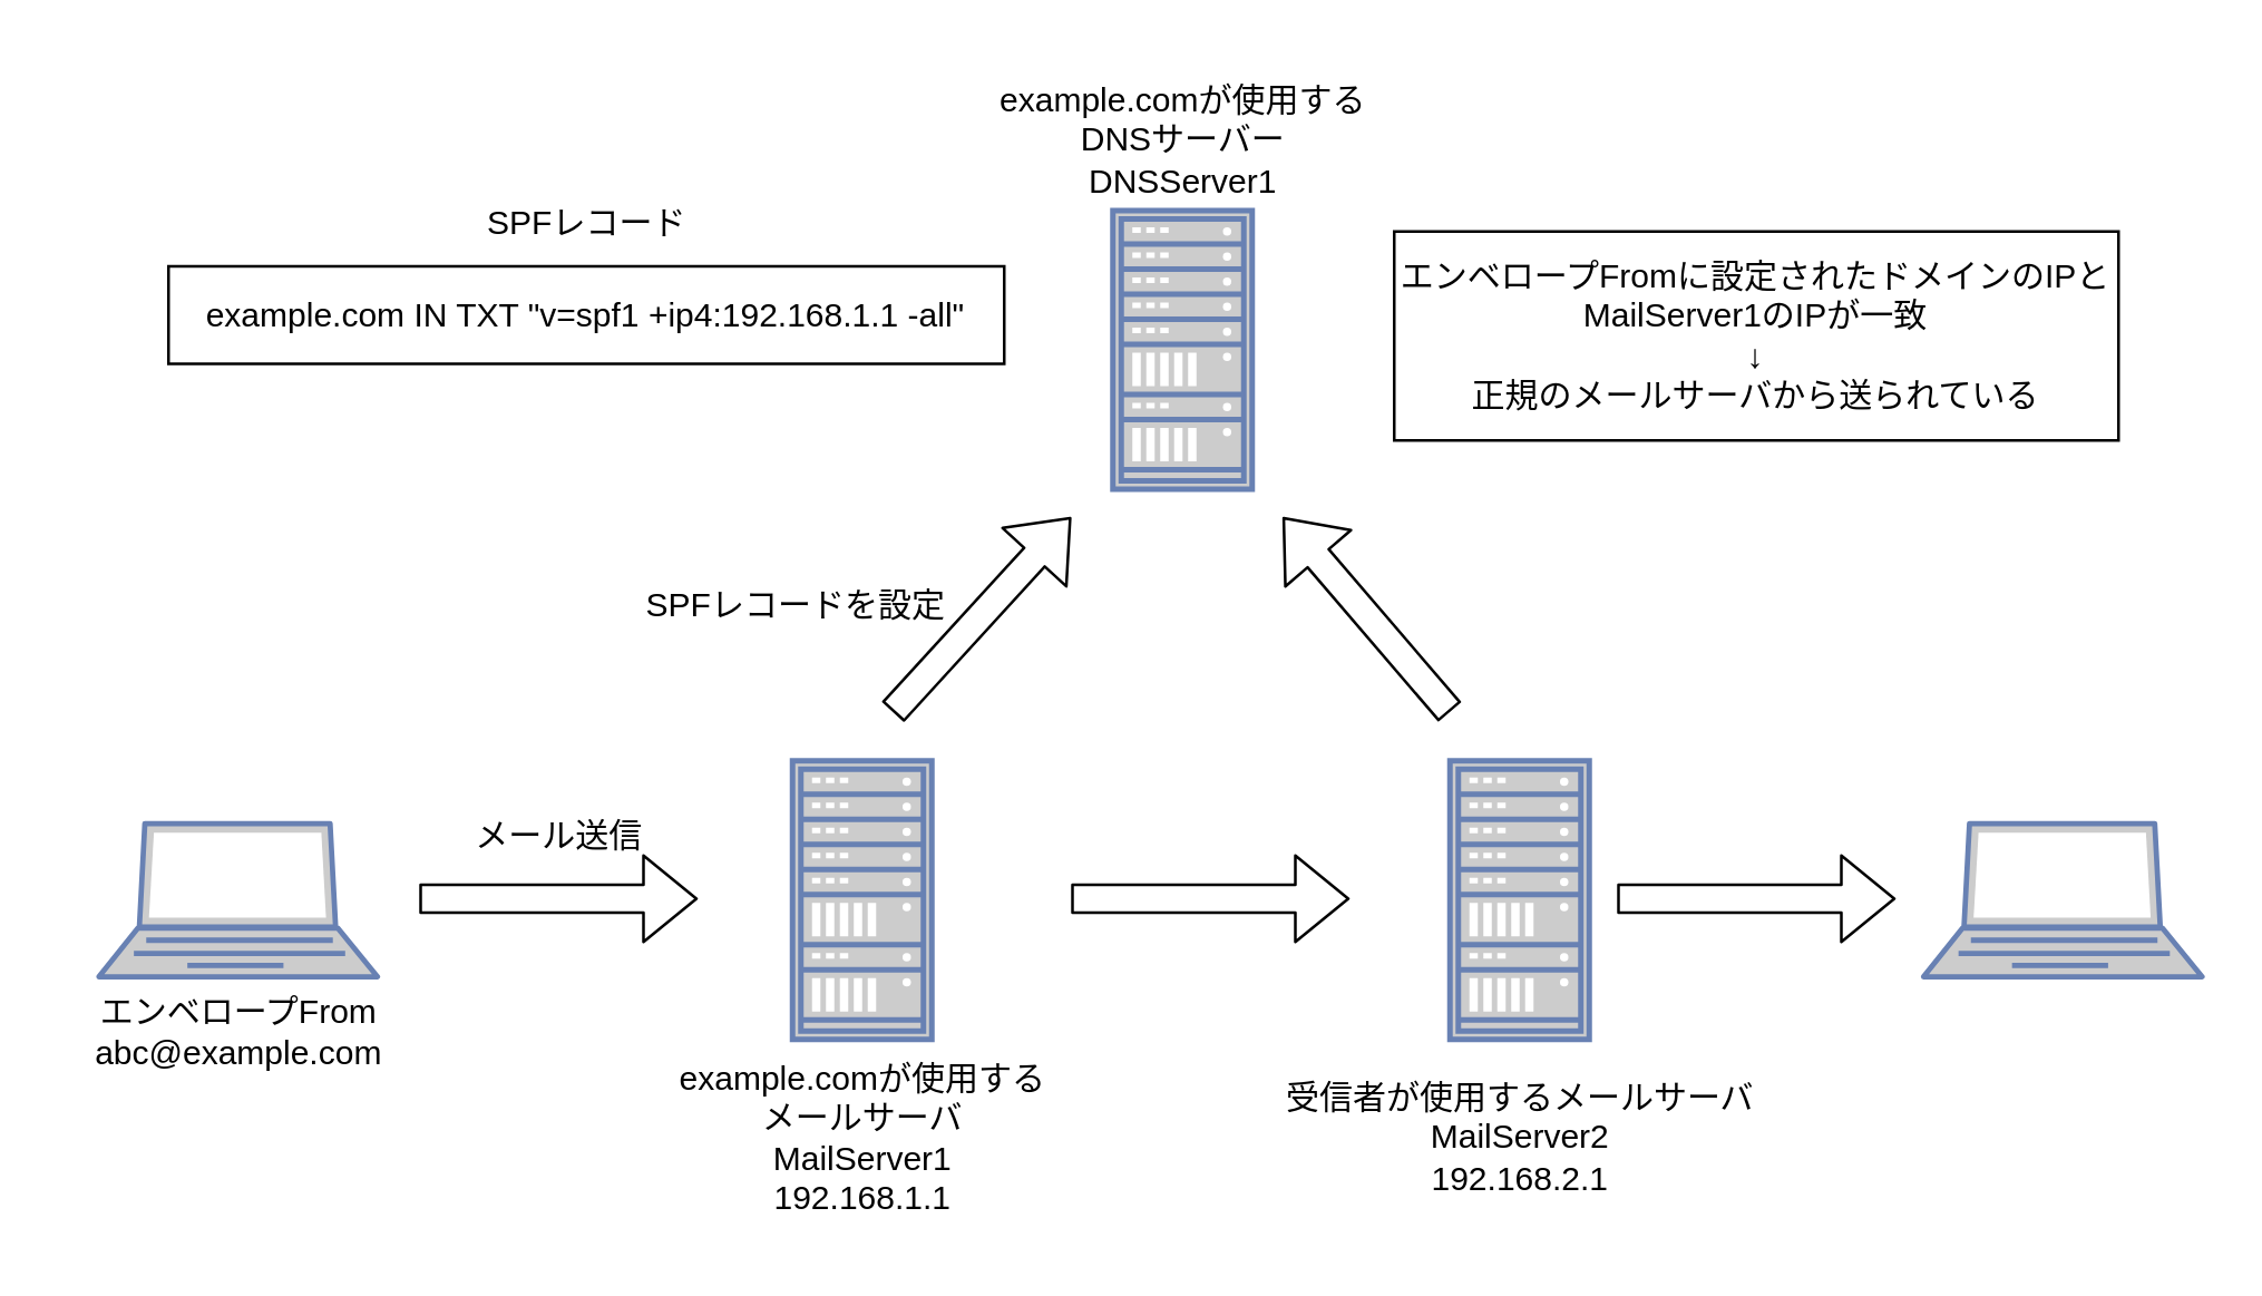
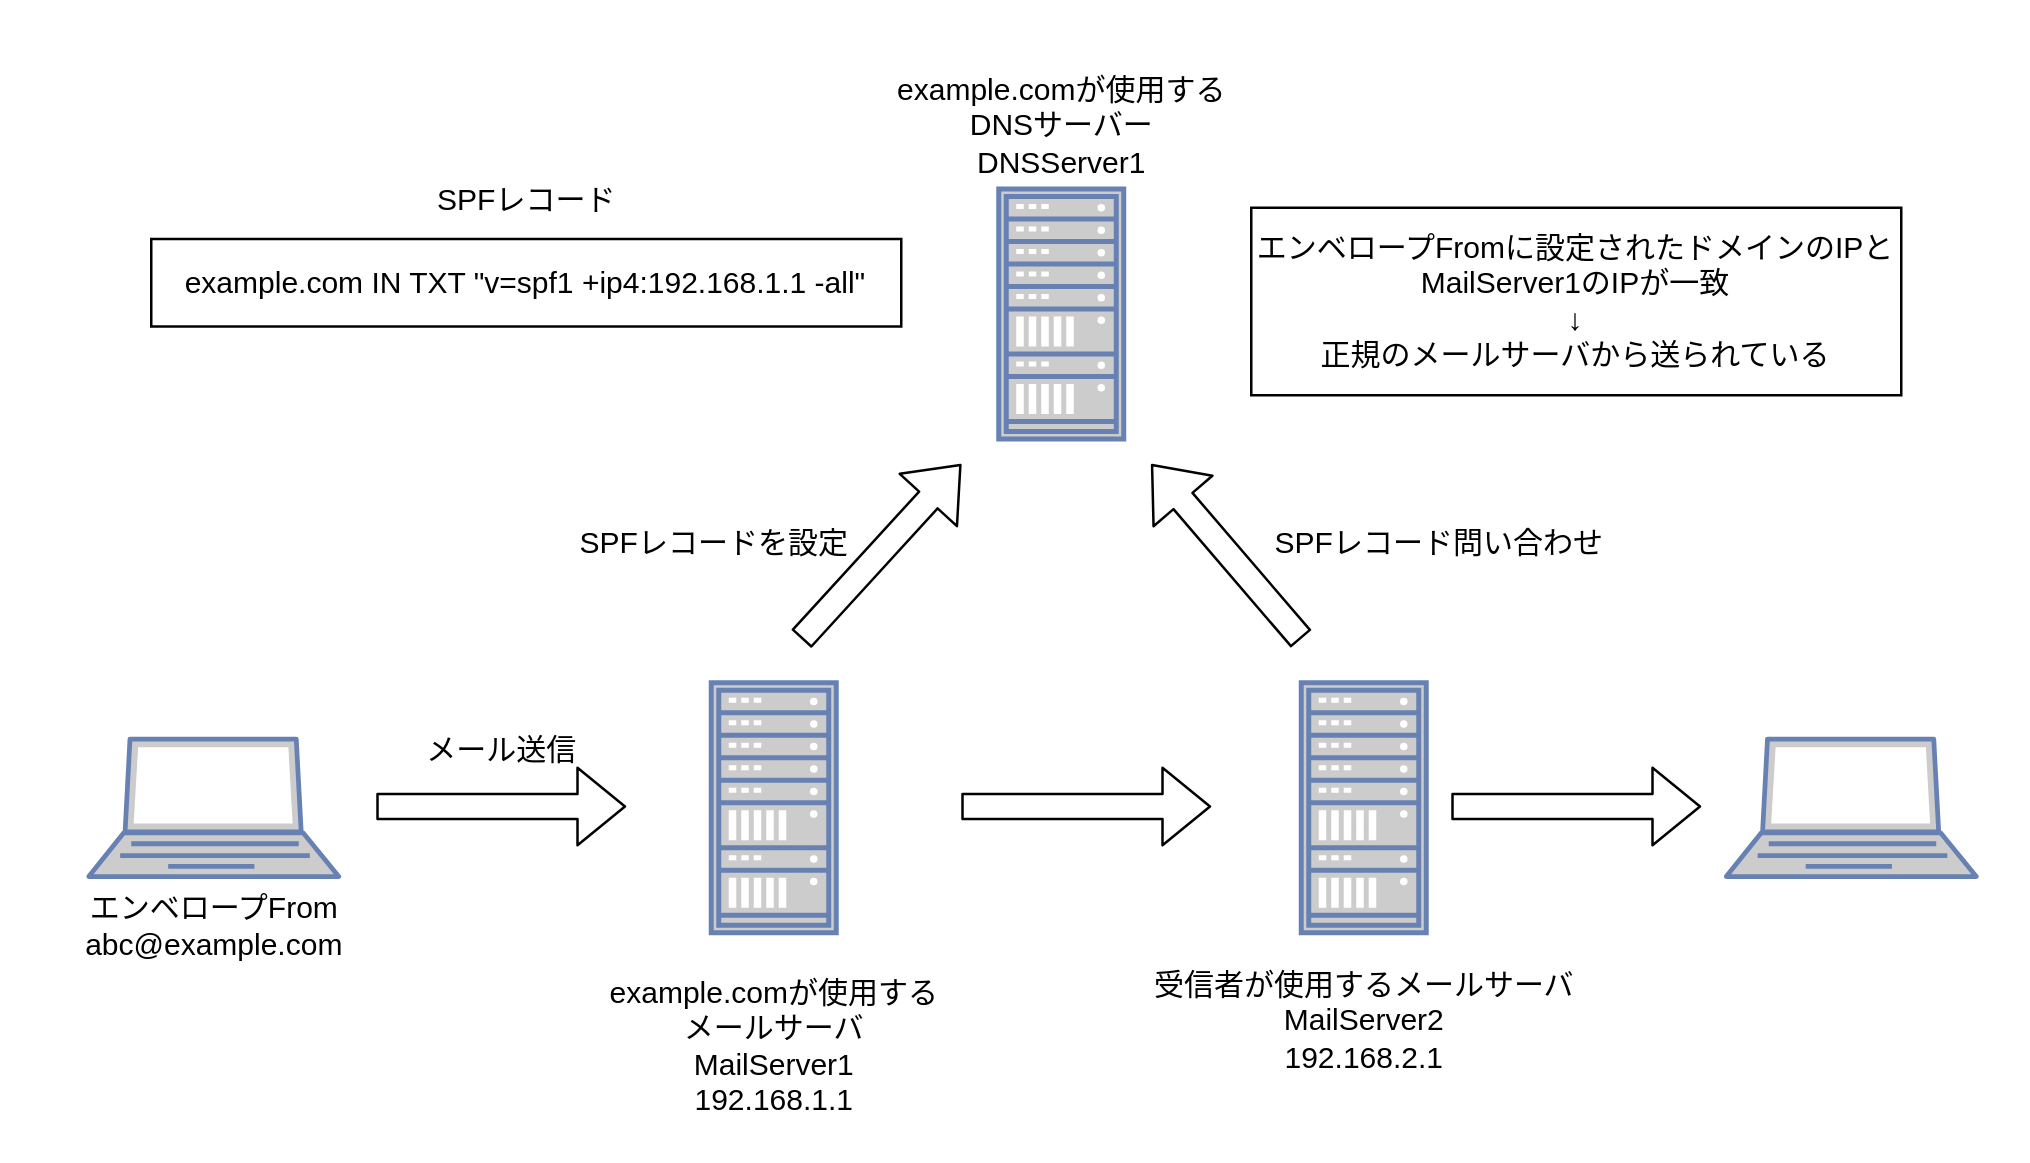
  <mxCell id="0" />
  <mxCell id="1" parent="0" />
  <mxCell id="2" value="" style="fontColor=#0066CC;verticalAlign=top;verticalLabelPosition=bottom;labelPosition=center;align=center;html=1;outlineConnect=0;fillColor=#CCCCCC;strokeColor=#6881B3;gradientColor=none;gradientDirection=north;strokeWidth=2;shape=mxgraph.networks.laptop;" vertex="1" parent="1"><mxGeometry x="35" y="295" width="100" height="55" as="geometry" /></mxCell>
  <mxCell id="3" value="エンベロープFrom&lt;br&gt;abc@example.com" style="text;html=1;align=center;verticalAlign=middle;resizable=0;points=[];autosize=1;strokeColor=none;fillColor=none;" vertex="1" parent="1"><mxGeometry x="20" y="350" width="130" height="40" as="geometry" /></mxCell>
  <mxCell id="4" value="" style="fontColor=#0066CC;verticalAlign=top;verticalLabelPosition=bottom;labelPosition=center;align=center;html=1;outlineConnect=0;fillColor=#CCCCCC;strokeColor=#6881B3;gradientColor=none;gradientDirection=north;strokeWidth=2;shape=mxgraph.networks.rack;" vertex="1" parent="1"><mxGeometry x="284" y="272.5" width="50" height="100" as="geometry" /></mxCell>
- <mxCell id="5" value="example.comが使用する&lt;br&gt;メールサーバ&lt;br&gt;MailServer1&lt;br&gt;192.168.1.1" style="text;html=1;align=center;verticalAlign=middle;resizable=0;points=[];autosize=1;strokeColor=none;fillColor=none;" vertex="1" parent="1"><mxGeometry x="234" y="372.5" width="150" height="70" as="geometry" /></mxCell>
+ <mxCell id="5" value="example.comが使用する&lt;br&gt;メールサーバ&lt;br&gt;MailServer1&lt;br&gt;192.168.1.1" style="text;html=1;align=center;verticalAlign=middle;resizable=0;points=[];autosize=1;strokeColor=none;fillColor=none;" vertex="1" parent="1"><mxGeometry x="234" y="382.5" width="150" height="70" as="geometry" /></mxCell>
  <mxCell id="6" value="" style="edgeStyle=none;orthogonalLoop=1;jettySize=auto;html=1;shape=flexArrow;" edge="1" parent="1"><mxGeometry width="100" relative="1" as="geometry"><mxPoint x="150" y="322" as="sourcePoint" /><mxPoint x="250" y="322" as="targetPoint" /><Array as="points" /></mxGeometry></mxCell>
  <mxCell id="7" value="メール送信" style="text;html=1;align=center;verticalAlign=middle;resizable=0;points=[];autosize=1;strokeColor=none;fillColor=none;" vertex="1" parent="1"><mxGeometry x="160" y="285" width="80" height="30" as="geometry" /></mxCell>
  <mxCell id="8" value="" style="edgeStyle=none;orthogonalLoop=1;jettySize=auto;html=1;shape=flexArrow;" edge="1" parent="1"><mxGeometry width="100" relative="1" as="geometry"><mxPoint x="384" y="322" as="sourcePoint" /><mxPoint x="484" y="322" as="targetPoint" /><Array as="points" /></mxGeometry></mxCell>
  <mxCell id="9" value="" style="fontColor=#0066CC;verticalAlign=top;verticalLabelPosition=bottom;labelPosition=center;align=center;html=1;outlineConnect=0;fillColor=#CCCCCC;strokeColor=#6881B3;gradientColor=none;gradientDirection=north;strokeWidth=2;shape=mxgraph.networks.rack;" vertex="1" parent="1"><mxGeometry x="520" y="272.5" width="50" height="100" as="geometry" /></mxCell>
  <mxCell id="10" value="受信者が使用するメールサーバ&lt;br&gt;MailServer2&lt;br&gt;192.168.2.1" style="text;html=1;align=center;verticalAlign=middle;resizable=0;points=[];autosize=1;strokeColor=none;fillColor=none;" vertex="1" parent="1"><mxGeometry x="450" y="377.5" width="190" height="60" as="geometry" /></mxCell>
  <mxCell id="11" value="" style="fontColor=#0066CC;verticalAlign=top;verticalLabelPosition=bottom;labelPosition=center;align=center;html=1;outlineConnect=0;fillColor=#CCCCCC;strokeColor=#6881B3;gradientColor=none;gradientDirection=north;strokeWidth=2;shape=mxgraph.networks.laptop;" vertex="1" parent="1"><mxGeometry x="690" y="295" width="100" height="55" as="geometry" /></mxCell>
  <mxCell id="12" value="" style="edgeStyle=none;orthogonalLoop=1;jettySize=auto;html=1;shape=flexArrow;" edge="1" parent="1"><mxGeometry width="100" relative="1" as="geometry"><mxPoint x="580" y="322" as="sourcePoint" /><mxPoint x="680" y="322" as="targetPoint" /><Array as="points" /></mxGeometry></mxCell>
  <mxCell id="13" value="" style="fontColor=#0066CC;verticalAlign=top;verticalLabelPosition=bottom;labelPosition=center;align=center;html=1;outlineConnect=0;fillColor=#CCCCCC;strokeColor=#6881B3;gradientColor=none;gradientDirection=north;strokeWidth=2;shape=mxgraph.networks.rack;" vertex="1" parent="1"><mxGeometry x="399" y="75" width="50" height="100" as="geometry" /></mxCell>
  <mxCell id="14" value="" style="edgeStyle=none;orthogonalLoop=1;jettySize=auto;html=1;shape=flexArrow;" edge="1" parent="1"><mxGeometry width="100" relative="1" as="geometry"><mxPoint x="520" y="255" as="sourcePoint" /><mxPoint x="460" y="185" as="targetPoint" /><Array as="points" /></mxGeometry></mxCell>
  <mxCell id="15" value="example.comが使用する&lt;br&gt;DNSサーバー&lt;br&gt;DNSServer1" style="text;html=1;align=center;verticalAlign=middle;resizable=0;points=[];autosize=1;strokeColor=none;fillColor=none;" vertex="1" parent="1"><mxGeometry x="369" y="20" width="110" height="60" as="geometry" /></mxCell>
  <mxCell id="16" value="" style="edgeStyle=none;orthogonalLoop=1;jettySize=auto;html=1;shape=flexArrow;" edge="1" parent="1"><mxGeometry width="100" relative="1" as="geometry"><mxPoint x="320" y="255" as="sourcePoint" /><mxPoint x="384" y="185" as="targetPoint" /><Array as="points" /></mxGeometry></mxCell>
  <mxCell id="17" value="SPFレコードを設定" style="text;html=1;align=center;verticalAlign=middle;resizable=0;points=[];autosize=1;strokeColor=none;fillColor=none;" vertex="1" parent="1"><mxGeometry x="220" y="202" width="130" height="30" as="geometry" /></mxCell>
+ <mxCell id="18" value="SPFレコード問い合わせ" style="text;html=1;align=center;verticalAlign=middle;resizable=0;points=[];autosize=1;strokeColor=none;fillColor=none;" vertex="1" parent="1"><mxGeometry x="500" y="202" width="150" height="30" as="geometry" /></mxCell>
  <mxCell id="19" value="エンベロープFromに設定されたドメインのIPと&lt;br&gt;MailServer1のIPが一致&lt;br&gt;↓&lt;br&gt;正規のメールサーバから送られている" style="whiteSpace=wrap;html=1;" vertex="1" parent="1"><mxGeometry x="500" y="82.5" width="260" height="75" as="geometry" /></mxCell>
  <mxCell id="20" value="example.com IN TXT &quot;v=spf1 +ip4:192.168.1.1 -all&quot;" style="whiteSpace=wrap;html=1;" vertex="1" parent="1"><mxGeometry x="60" y="95" width="300" height="35" as="geometry" /></mxCell>
  <mxCell id="21" value="SPFレコード" style="text;html=1;align=center;verticalAlign=middle;resizable=0;points=[];autosize=1;strokeColor=none;fillColor=none;" vertex="1" parent="1"><mxGeometry x="165" y="65" width="90" height="30" as="geometry" /></mxCell>
